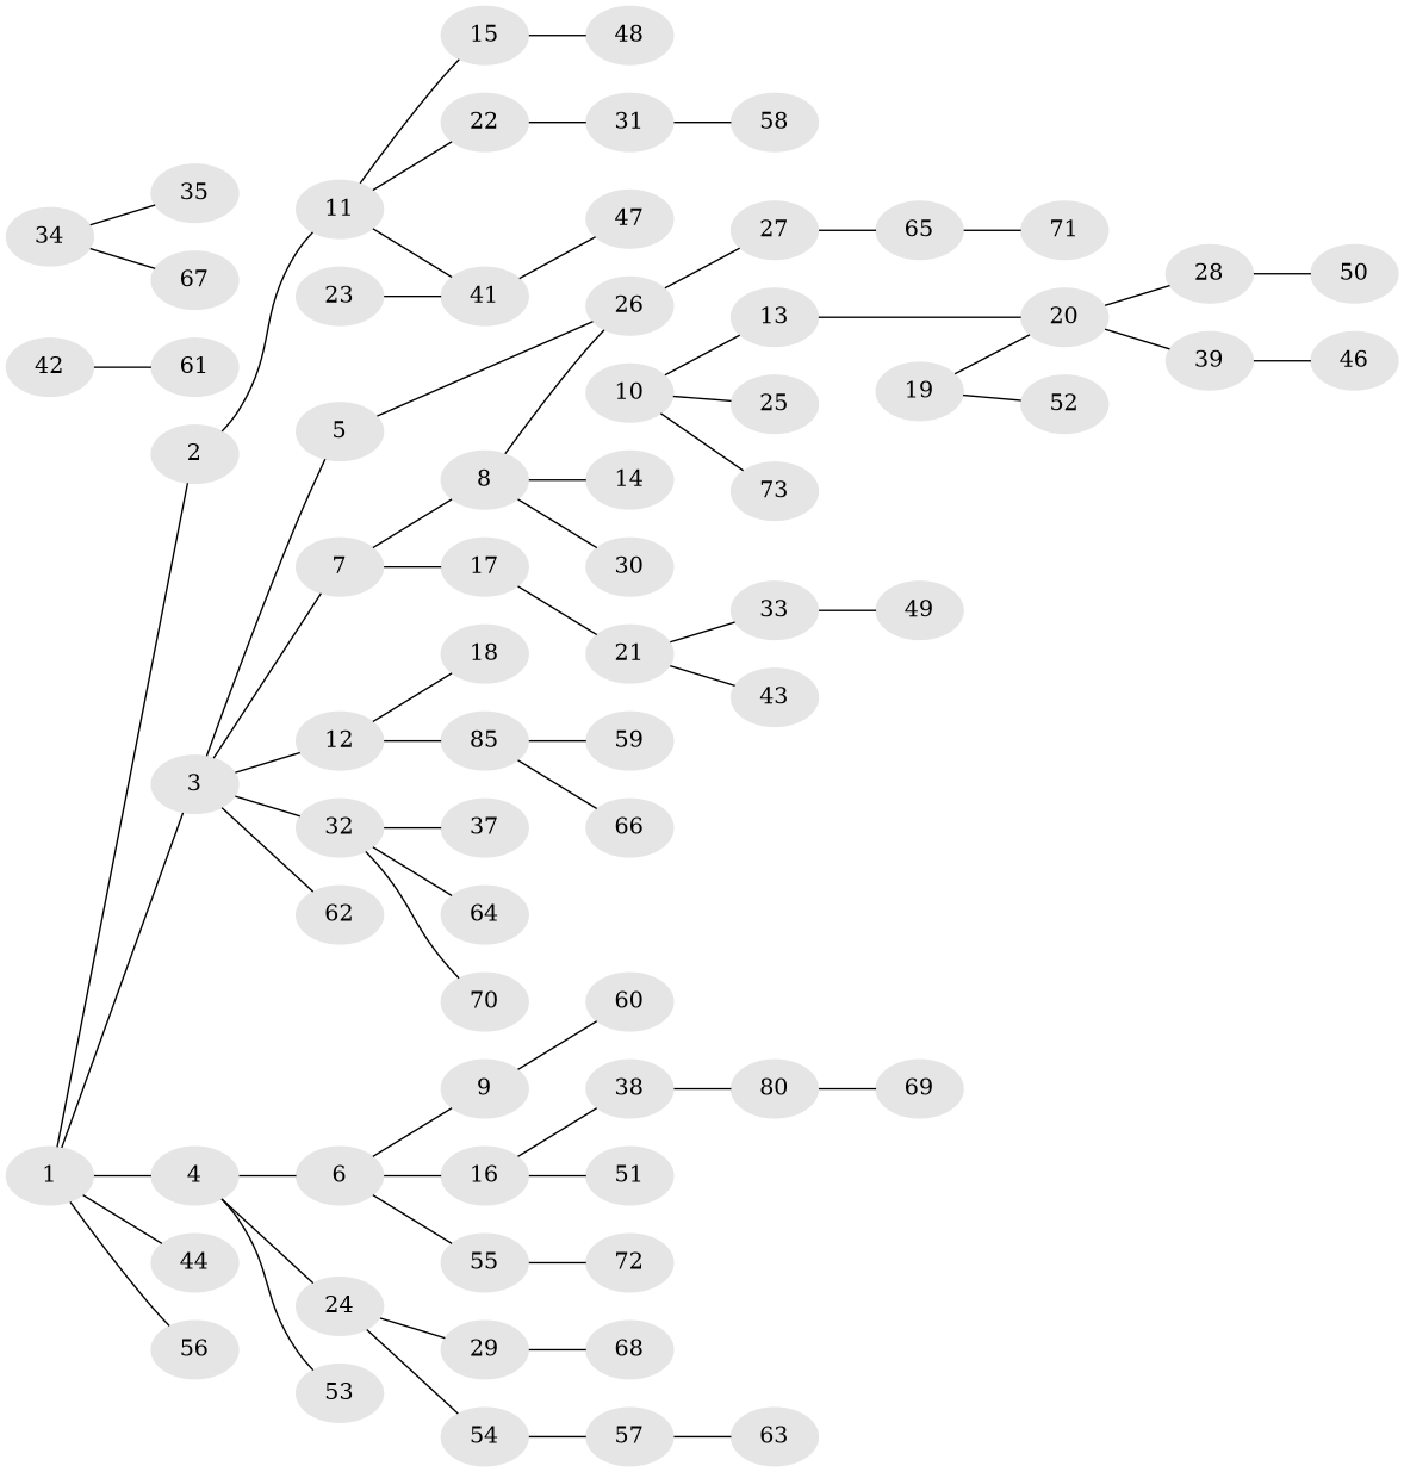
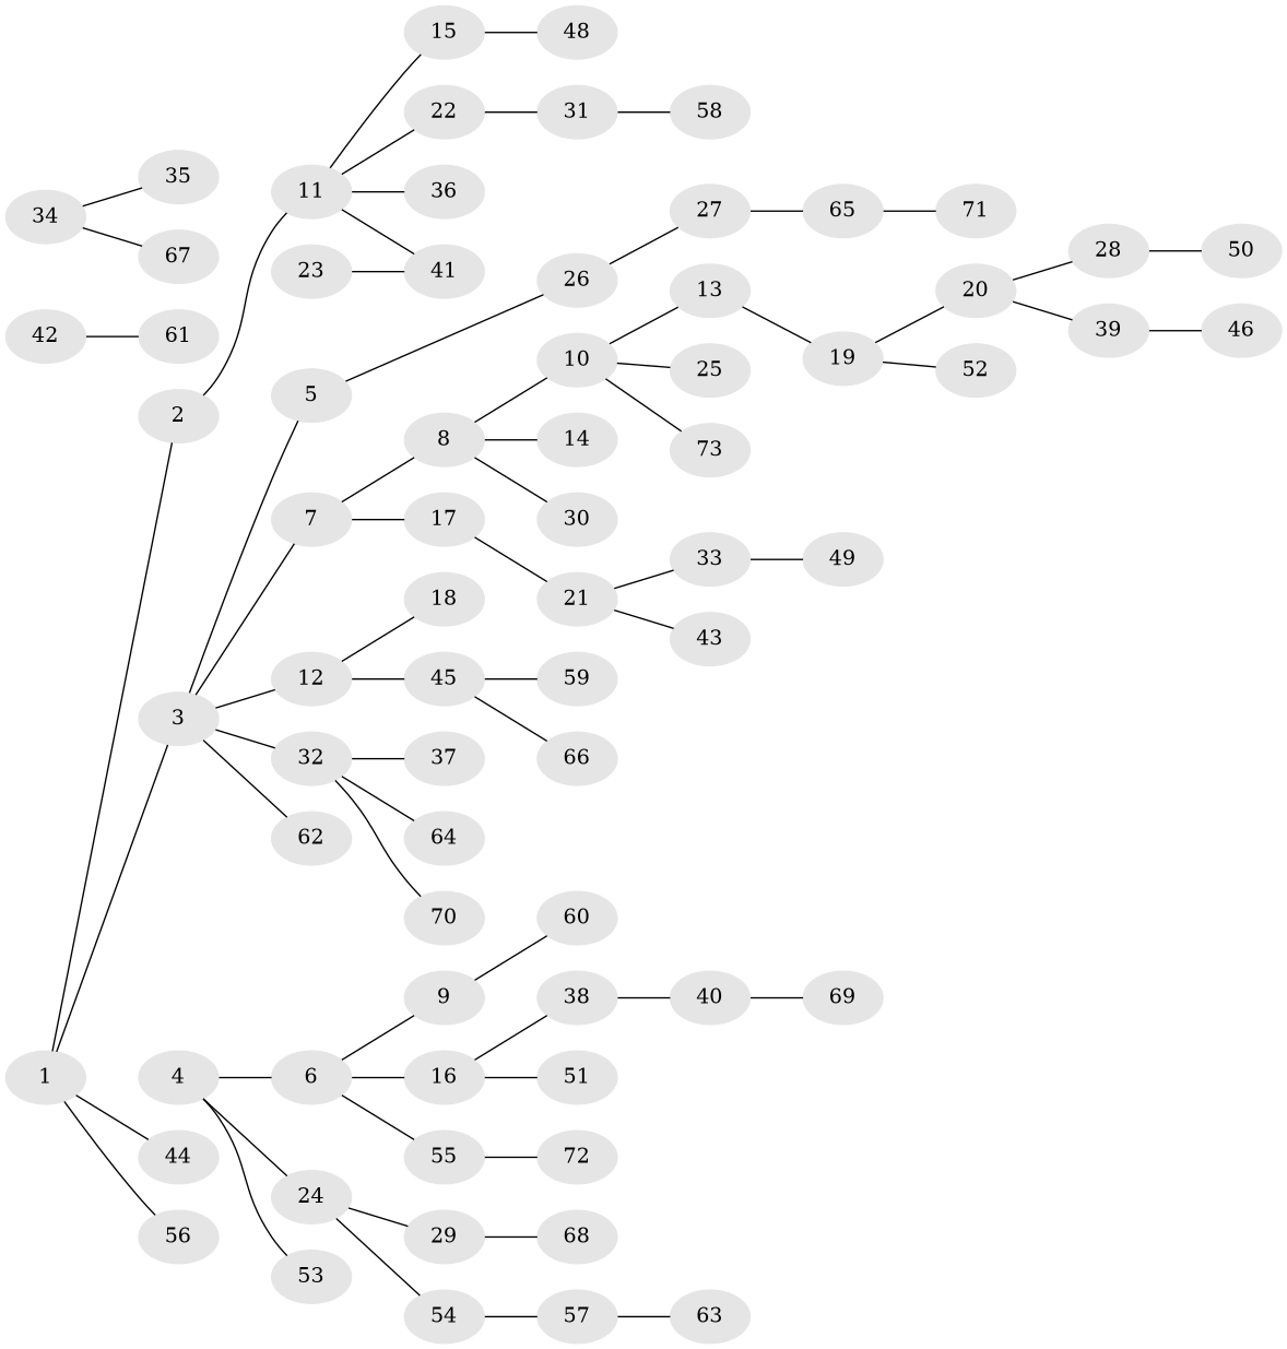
  graph {
    rankdir=LR
    node [color=gray90 style=filled]
    1
    2
    3
    4
    44
    56
    11
    5
    7
    12
    32
    62
    6
    24
    53
    42
    61
    15
    22
+   36
    41
    26
    8
    17
    18
-   45 [label=85]
+   45
    37
    64
    70
    9
    16
    55
    29
    54
    27
    60
    38
    51
    72
    10
    14
    30
    21
    13
    25
    73
    19
    48
    31
    23
    59
    66
    20
    52
-   40 [label=80]
+   40
    33
    43
    28
    39
    50
    46
    49
    58
-   47
    68
    57
    34
    35
    67
    65
    71
    69
    63
    1 -- 2
    1 -- 3
-   1 -- 4
    1 -- 44
    1 -- 56
    2 -- 11
    3 -- 5
    3 -- 7
    3 -- 12
    3 -- 32
    3 -- 62
    4 -- 6
    4 -- 24
    4 -- 53
    11 -- 15
    11 -- 22
+   11 -- 36
    11 -- 41
    5 -- 26
    7 -- 8
    7 -- 17
    12 -- 18
    12 -- 45
    32 -- 37
    32 -- 64
    32 -- 70
    6 -- 9
    6 -- 16
    6 -- 55
    24 -- 29
    24 -- 54
    42 -- 61
    15 -- 48
    22 -- 31
-   41 -- 47
    26 -- 27
-   8 -- 26
+   8 -- 10
    8 -- 14
    8 -- 30
    17 -- 21
    45 -- 59
    45 -- 66
    9 -- 60
    16 -- 38
    16 -- 51
    55 -- 72
    29 -- 68
    54 -- 57
    27 -- 65
    38 -- 40
    10 -- 13
    10 -- 25
    10 -- 73
    21 -- 33
    21 -- 43
-   13 -- 20
+   13 -- 19
    19 -- 20
    19 -- 52
    31 -- 58
    23 -- 41
    20 -- 28
    20 -- 39
    40 -- 69
    33 -- 49
    28 -- 50
    39 -- 46
    57 -- 63
    34 -- 35
    34 -- 67
    65 -- 71
  }
